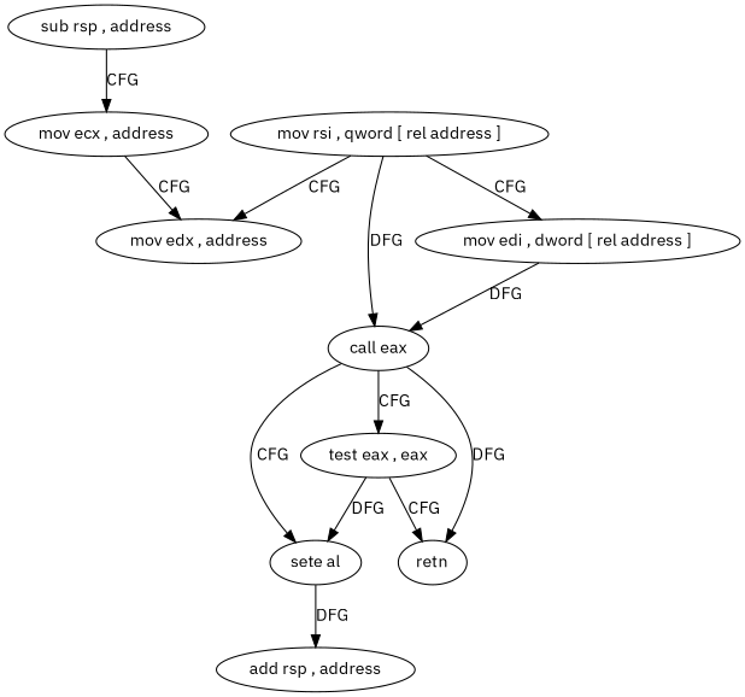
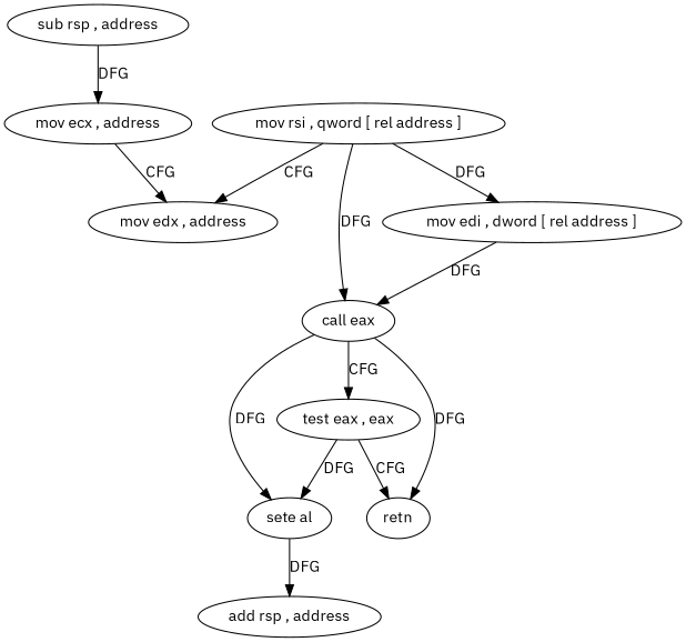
  digraph {
    fontname="IBM Plex Sans"
    node [fontname="IBM Plex Sans"]
    edge [fontname="IBM Plex Sans"]
    n1 [label="sub rsp , address"]
    n2 [label="mov ecx , address"]
    n3 [label="mov edx , address"]
    n4 [label="mov rsi , qword [ rel address ]"]
    n5 [label="mov edi , dword [ rel address ]"]
    n6 [label="call eax"]
    n7 [label="test eax , eax"]
    n8 [label="sete al"]
    n9 [label=retn]
    n10 [label="add rsp , address"]
-   n1 -> n2 [label=CFG]
+   n1 -> n2 [label=DFG]
    n2 -> n3 [label=CFG]
    n4 -> n3 [label=CFG]
-   n4 -> n5 [label=CFG]
+   n4 -> n5 [label=DFG]
    n4 -> n6 [label=DFG]
    n5 -> n6 [label=DFG]
    n6 -> n7 [label=CFG]
-   n6 -> n8 [label=CFG]
+   n6 -> n8 [label=DFG]
    n6 -> n9 [label=DFG]
    n7 -> n8 [label=DFG]
    n7 -> n9 [label=CFG]
    n8 -> n10 [label=DFG]
  }
